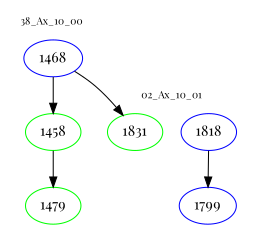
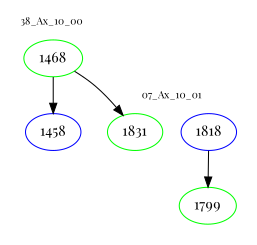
  digraph {
    fontname="Playfair Display"
    node [color=green fontname="Playfair Display"]
    edge [color=black fontname="Playfair Display"]
    n1 [color=blue label=1818]
-   n2 [color=blue label=1799]
+   n2 [label=1799]
    n3 [label=1831]
-   n4 [color=blue label=1468]
-   n5 [label=1458]
-   n6 [label=1479]
+   n4 [label=1468]
+   n5 [color=blue label=1458]
    subgraph cluster_1 {
      color=white
      fontsize=10
-     label="02_Ax_10_01"
+     label="07_Ax_10_01"
      n1
      n2
      n3
    }
    subgraph cluster_2 {
      color=white
      fontsize=10
      label="38_Ax_10_00"
      n4
      n5
-     n6
    }
    n1 -> n2
    n4 -> n3
    n4 -> n5
-   n5 -> n6
  }
